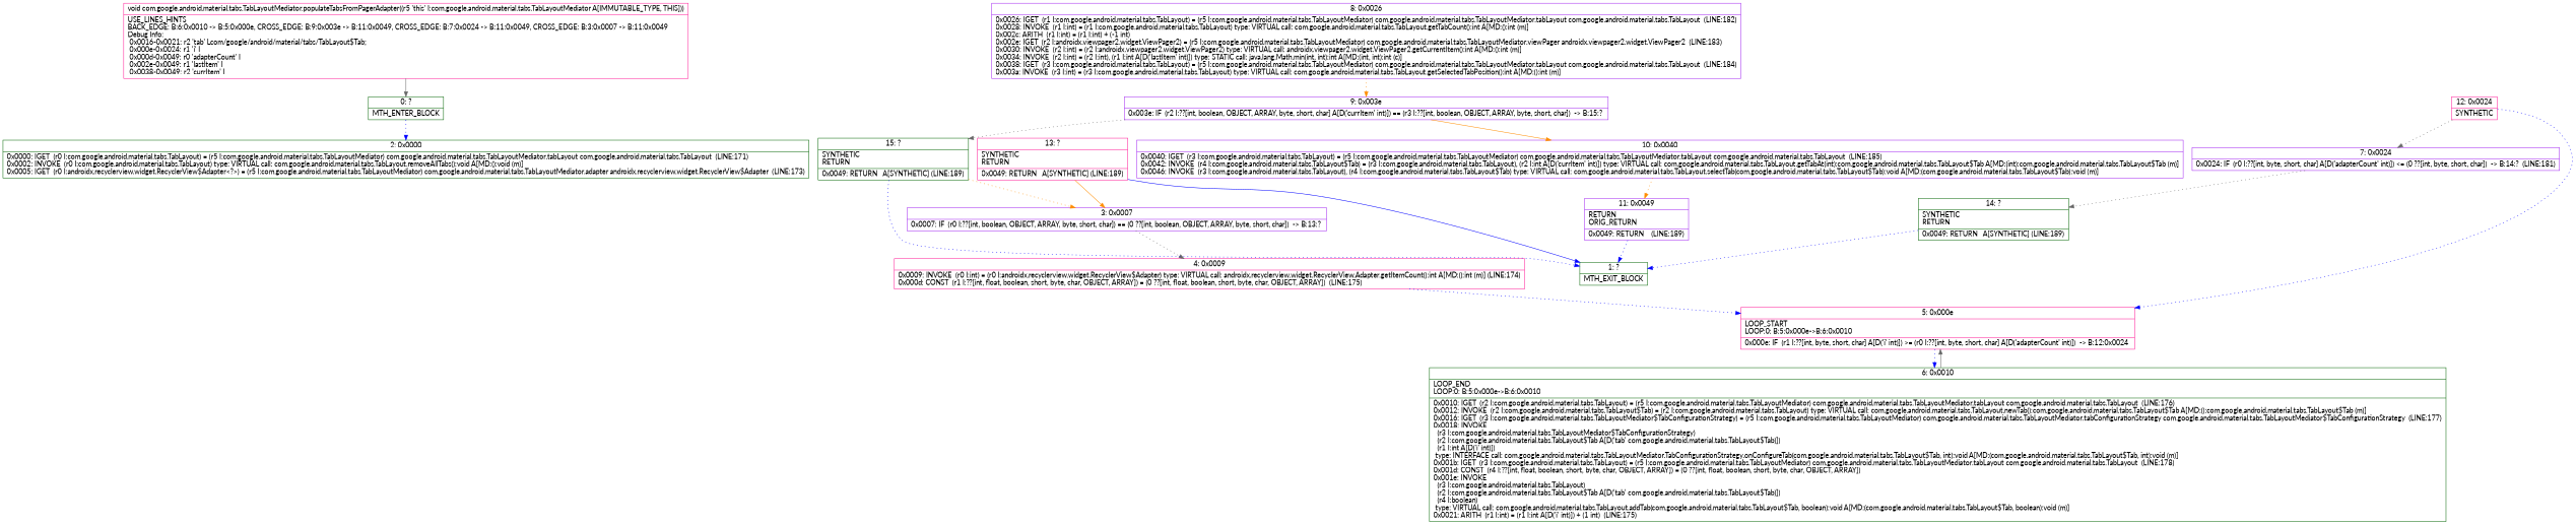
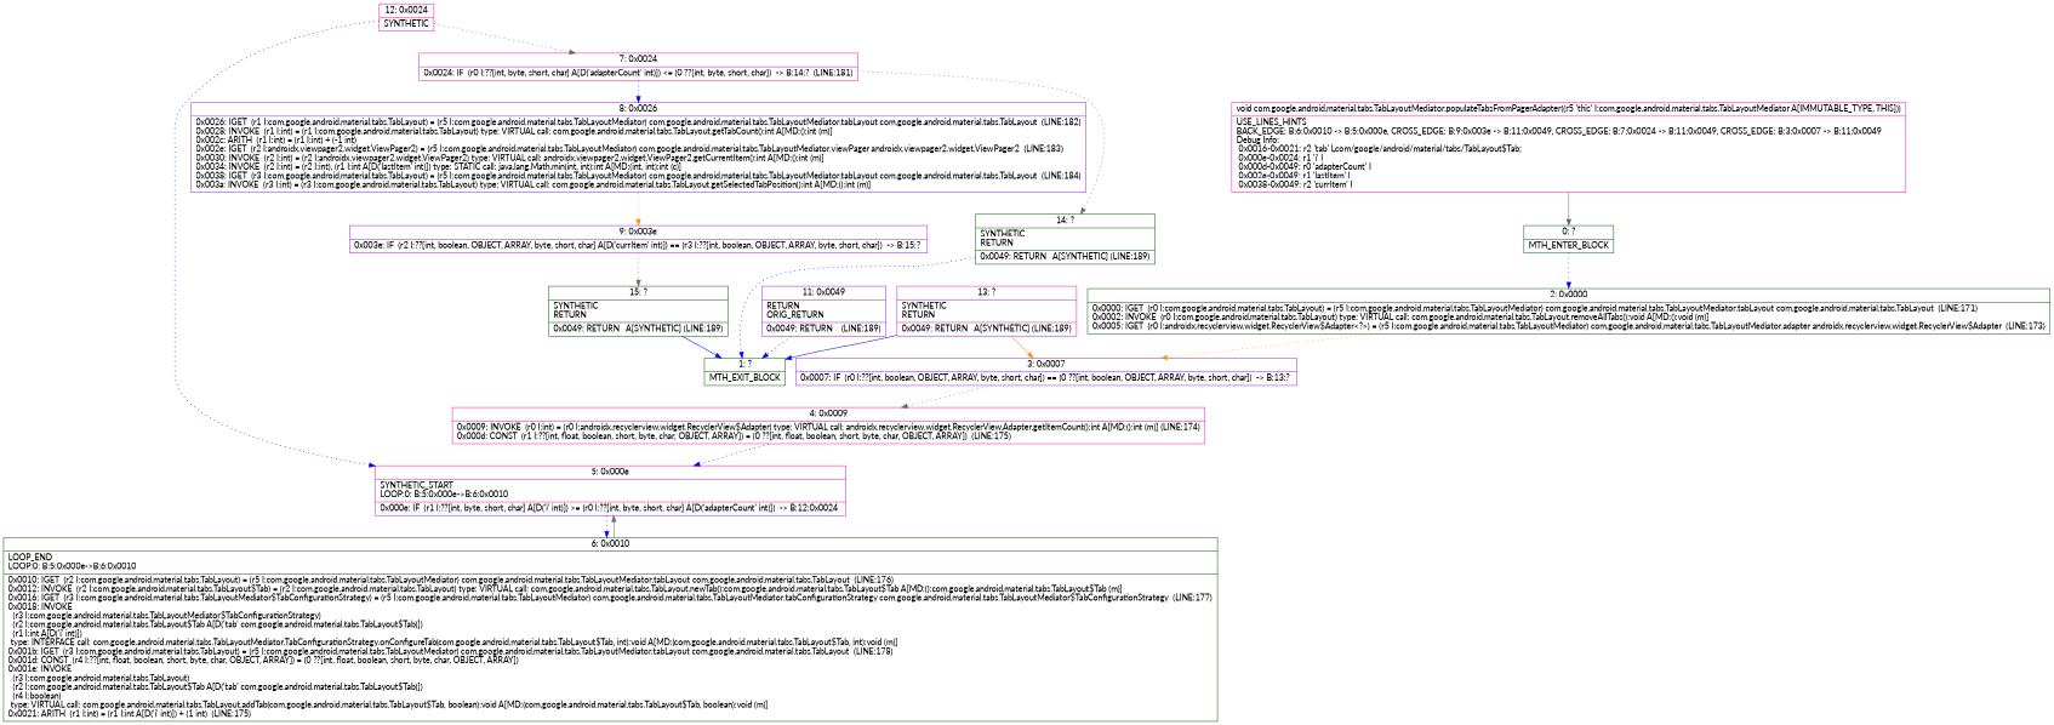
  digraph {
    fontname=Lato
    node [color=darkgreen fontname=Lato shape=record]
    edge [color=blue fontname=Lato style=dotted]
    n1 [label="{0\:\ ?|MTH_ENTER_BLOCK\l}"]
    n2 [label="{2\:\ 0x0000|0x0000: IGET  (r0 I:com.google.android.material.tabs.TabLayout) = (r5 I:com.google.android.material.tabs.TabLayoutMediator) com.google.android.material.tabs.TabLayoutMediator.tabLayout com.google.android.material.tabs.TabLayout  (LINE:171)\l0x0002: INVOKE  (r0 I:com.google.android.material.tabs.TabLayout) type: VIRTUAL call: com.google.android.material.tabs.TabLayout.removeAllTabs():void A[MD:():void (m)]\l0x0005: IGET  (r0 I:androidx.recyclerview.widget.RecyclerView$Adapter\<?\>) = (r5 I:com.google.android.material.tabs.TabLayoutMediator) com.google.android.material.tabs.TabLayoutMediator.adapter androidx.recyclerview.widget.RecyclerView$Adapter  (LINE:173)\l}"]
    n3 [color=purple label="{3\:\ 0x0007|0x0007: IF  (r0 I:??[int, boolean, OBJECT, ARRAY, byte, short, char]) == (0 ??[int, boolean, OBJECT, ARRAY, byte, short, char])  \-\> B:13:? \l}"]
    n4 [color=deeppink label="{4\:\ 0x0009|0x0009: INVOKE  (r0 I:int) = (r0 I:androidx.recyclerview.widget.RecyclerView$Adapter) type: VIRTUAL call: androidx.recyclerview.widget.RecyclerView.Adapter.getItemCount():int A[MD:():int (m)] (LINE:174)\l0x000d: CONST  (r1 I:??[int, float, boolean, short, byte, char, OBJECT, ARRAY]) = (0 ??[int, float, boolean, short, byte, char, OBJECT, ARRAY])  (LINE:175)\l}"]
-   n5 [color=deeppink label="{5\:\ 0x000e|LOOP_START\lLOOP:0: B:5:0x000e\-\>B:6:0x0010\l|0x000e: IF  (r1 I:??[int, byte, short, char] A[D('i' int)]) \>= (r0 I:??[int, byte, short, char] A[D('adapterCount' int)])  \-\> B:12:0x0024 \l}"]
+   n5 [color=deeppink label="{5\:\ 0x000e|SYNTHETIC_START\lLOOP:0: B:5:0x000e\-\>B:6:0x0010\l|0x000e: IF  (r1 I:??[int, byte, short, char] A[D('i' int)]) \>= (r0 I:??[int, byte, short, char] A[D('adapterCount' int)])  \-\> B:12:0x0024 \l}"]
    n6 [color=deeppink label="{13\:\ ?|SYNTHETIC\lRETURN\l|0x0049: RETURN   A[SYNTHETIC] (LINE:189)\l}"]
    n7 [label="{1\:\ ?|MTH_EXIT_BLOCK\l}"]
    n8 [label="{6\:\ 0x0010|LOOP_END\lLOOP:0: B:5:0x000e\-\>B:6:0x0010\l|0x0010: IGET  (r2 I:com.google.android.material.tabs.TabLayout) = (r5 I:com.google.android.material.tabs.TabLayoutMediator) com.google.android.material.tabs.TabLayoutMediator.tabLayout com.google.android.material.tabs.TabLayout  (LINE:176)\l0x0012: INVOKE  (r2 I:com.google.android.material.tabs.TabLayout$Tab) = (r2 I:com.google.android.material.tabs.TabLayout) type: VIRTUAL call: com.google.android.material.tabs.TabLayout.newTab():com.google.android.material.tabs.TabLayout$Tab A[MD:():com.google.android.material.tabs.TabLayout$Tab (m)]\l0x0016: IGET  (r3 I:com.google.android.material.tabs.TabLayoutMediator$TabConfigurationStrategy) = (r5 I:com.google.android.material.tabs.TabLayoutMediator) com.google.android.material.tabs.TabLayoutMediator.tabConfigurationStrategy com.google.android.material.tabs.TabLayoutMediator$TabConfigurationStrategy  (LINE:177)\l0x0018: INVOKE  \l  (r3 I:com.google.android.material.tabs.TabLayoutMediator$TabConfigurationStrategy)\l  (r2 I:com.google.android.material.tabs.TabLayout$Tab A[D('tab' com.google.android.material.tabs.TabLayout$Tab)])\l  (r1 I:int A[D('i' int)])\l type: INTERFACE call: com.google.android.material.tabs.TabLayoutMediator.TabConfigurationStrategy.onConfigureTab(com.google.android.material.tabs.TabLayout$Tab, int):void A[MD:(com.google.android.material.tabs.TabLayout$Tab, int):void (m)]\l0x001b: IGET  (r3 I:com.google.android.material.tabs.TabLayout) = (r5 I:com.google.android.material.tabs.TabLayoutMediator) com.google.android.material.tabs.TabLayoutMediator.tabLayout com.google.android.material.tabs.TabLayout  (LINE:178)\l0x001d: CONST  (r4 I:??[int, float, boolean, short, byte, char, OBJECT, ARRAY]) = (0 ??[int, float, boolean, short, byte, char, OBJECT, ARRAY]) \l0x001e: INVOKE  \l  (r3 I:com.google.android.material.tabs.TabLayout)\l  (r2 I:com.google.android.material.tabs.TabLayout$Tab A[D('tab' com.google.android.material.tabs.TabLayout$Tab)])\l  (r4 I:boolean)\l type: VIRTUAL call: com.google.android.material.tabs.TabLayout.addTab(com.google.android.material.tabs.TabLayout$Tab, boolean):void A[MD:(com.google.android.material.tabs.TabLayout$Tab, boolean):void (m)]\l0x0021: ARITH  (r1 I:int) = (r1 I:int A[D('i' int)]) + (1 int)  (LINE:175)\l}"]
    n9 [color=deeppink label="{12\:\ 0x0024|SYNTHETIC\l}"]
-   n10 [color=purple label="{7\:\ 0x0024|0x0024: IF  (r0 I:??[int, byte, short, char] A[D('adapterCount' int)]) \<= (0 ??[int, byte, short, char])  \-\> B:14:?  (LINE:181)\l}"]
+   n10 [color=deeppink label="{7\:\ 0x0024|0x0024: IF  (r0 I:??[int, byte, short, char] A[D('adapterCount' int)]) \<= (0 ??[int, byte, short, char])  \-\> B:14:?  (LINE:181)\l}"]
    n11 [color=purple label="{8\:\ 0x0026|0x0026: IGET  (r1 I:com.google.android.material.tabs.TabLayout) = (r5 I:com.google.android.material.tabs.TabLayoutMediator) com.google.android.material.tabs.TabLayoutMediator.tabLayout com.google.android.material.tabs.TabLayout  (LINE:182)\l0x0028: INVOKE  (r1 I:int) = (r1 I:com.google.android.material.tabs.TabLayout) type: VIRTUAL call: com.google.android.material.tabs.TabLayout.getTabCount():int A[MD:():int (m)]\l0x002c: ARITH  (r1 I:int) = (r1 I:int) + (\-1 int) \l0x002e: IGET  (r2 I:androidx.viewpager2.widget.ViewPager2) = (r5 I:com.google.android.material.tabs.TabLayoutMediator) com.google.android.material.tabs.TabLayoutMediator.viewPager androidx.viewpager2.widget.ViewPager2  (LINE:183)\l0x0030: INVOKE  (r2 I:int) = (r2 I:androidx.viewpager2.widget.ViewPager2) type: VIRTUAL call: androidx.viewpager2.widget.ViewPager2.getCurrentItem():int A[MD:():int (m)]\l0x0034: INVOKE  (r2 I:int) = (r2 I:int), (r1 I:int A[D('lastItem' int)]) type: STATIC call: java.lang.Math.min(int, int):int A[MD:(int, int):int (c)]\l0x0038: IGET  (r3 I:com.google.android.material.tabs.TabLayout) = (r5 I:com.google.android.material.tabs.TabLayoutMediator) com.google.android.material.tabs.TabLayoutMediator.tabLayout com.google.android.material.tabs.TabLayout  (LINE:184)\l0x003a: INVOKE  (r3 I:int) = (r3 I:com.google.android.material.tabs.TabLayout) type: VIRTUAL call: com.google.android.material.tabs.TabLayout.getSelectedTabPosition():int A[MD:():int (m)]\l}"]
    n12 [label="{14\:\ ?|SYNTHETIC\lRETURN\l|0x0049: RETURN   A[SYNTHETIC] (LINE:189)\l}"]
    n13 [color=purple label="{9\:\ 0x003e|0x003e: IF  (r2 I:??[int, boolean, OBJECT, ARRAY, byte, short, char] A[D('currItem' int)]) == (r3 I:??[int, boolean, OBJECT, ARRAY, byte, short, char])  \-\> B:15:? \l}"]
-   n14 [color=purple label="{10\:\ 0x0040|0x0040: IGET  (r3 I:com.google.android.material.tabs.TabLayout) = (r5 I:com.google.android.material.tabs.TabLayoutMediator) com.google.android.material.tabs.TabLayoutMediator.tabLayout com.google.android.material.tabs.TabLayout  (LINE:185)\l0x0042: INVOKE  (r4 I:com.google.android.material.tabs.TabLayout$Tab) = (r3 I:com.google.android.material.tabs.TabLayout), (r2 I:int A[D('currItem' int)]) type: VIRTUAL call: com.google.android.material.tabs.TabLayout.getTabAt(int):com.google.android.material.tabs.TabLayout$Tab A[MD:(int):com.google.android.material.tabs.TabLayout$Tab (m)]\l0x0046: INVOKE  (r3 I:com.google.android.material.tabs.TabLayout), (r4 I:com.google.android.material.tabs.TabLayout$Tab) type: VIRTUAL call: com.google.android.material.tabs.TabLayout.selectTab(com.google.android.material.tabs.TabLayout$Tab):void A[MD:(com.google.android.material.tabs.TabLayout$Tab):void (m)]\l}"]
    n15 [label="{15\:\ ?|SYNTHETIC\lRETURN\l|0x0049: RETURN   A[SYNTHETIC] (LINE:189)\l}"]
    n16 [color=purple label="{11\:\ 0x0049|RETURN\lORIG_RETURN\l|0x0049: RETURN    (LINE:189)\l}"]
    n17 [color=deeppink label="{void com.google.android.material.tabs.TabLayoutMediator.populateTabsFromPagerAdapter((r5 'this' I:com.google.android.material.tabs.TabLayoutMediator A[IMMUTABLE_TYPE, THIS]))  | USE_LINES_HINTS\lBACK_EDGE: B:6:0x0010 \-\> B:5:0x000e, CROSS_EDGE: B:9:0x003e \-\> B:11:0x0049, CROSS_EDGE: B:7:0x0024 \-\> B:11:0x0049, CROSS_EDGE: B:3:0x0007 \-\> B:11:0x0049\lDebug Info:\l  0x0016\-0x0021: r2 'tab' Lcom\/google\/android\/material\/tabs\/TabLayout$Tab;\l  0x000e\-0x0024: r1 'i' I\l  0x000d\-0x0049: r0 'adapterCount' I\l  0x002e\-0x0049: r1 'lastItem' I\l  0x0038\-0x0049: r2 'currItem' I\l}"]
    n1 -> n2
-   n15 -> n3 [color=darkorange]
+   n2 -> n3 [color=darkorange]
    n3 -> n4 [color=gray40]
    n4 -> n5
    n5 -> n8
    n6 -> n3 [color=darkorange style=solid]
    n6 -> n7 [style=solid]
    n8 -> n5 [color=gray40 style=solid]
    n9 -> n5
    n9 -> n10 [color=gray40]
+   n10 -> n11
    n10 -> n12 [color=gray40]
    n11 -> n13 [color=darkorange]
    n12 -> n7
-   n13 -> n14 [color=darkorange style=solid]
    n13 -> n15 [color=gray40]
-   n14 -> n16 [color=darkorange]
-   n15 -> n7
+   n15 -> n7 [style=solid]
    n16 -> n7
    n17 -> n1 [color=gray40 style=solid]
  }
